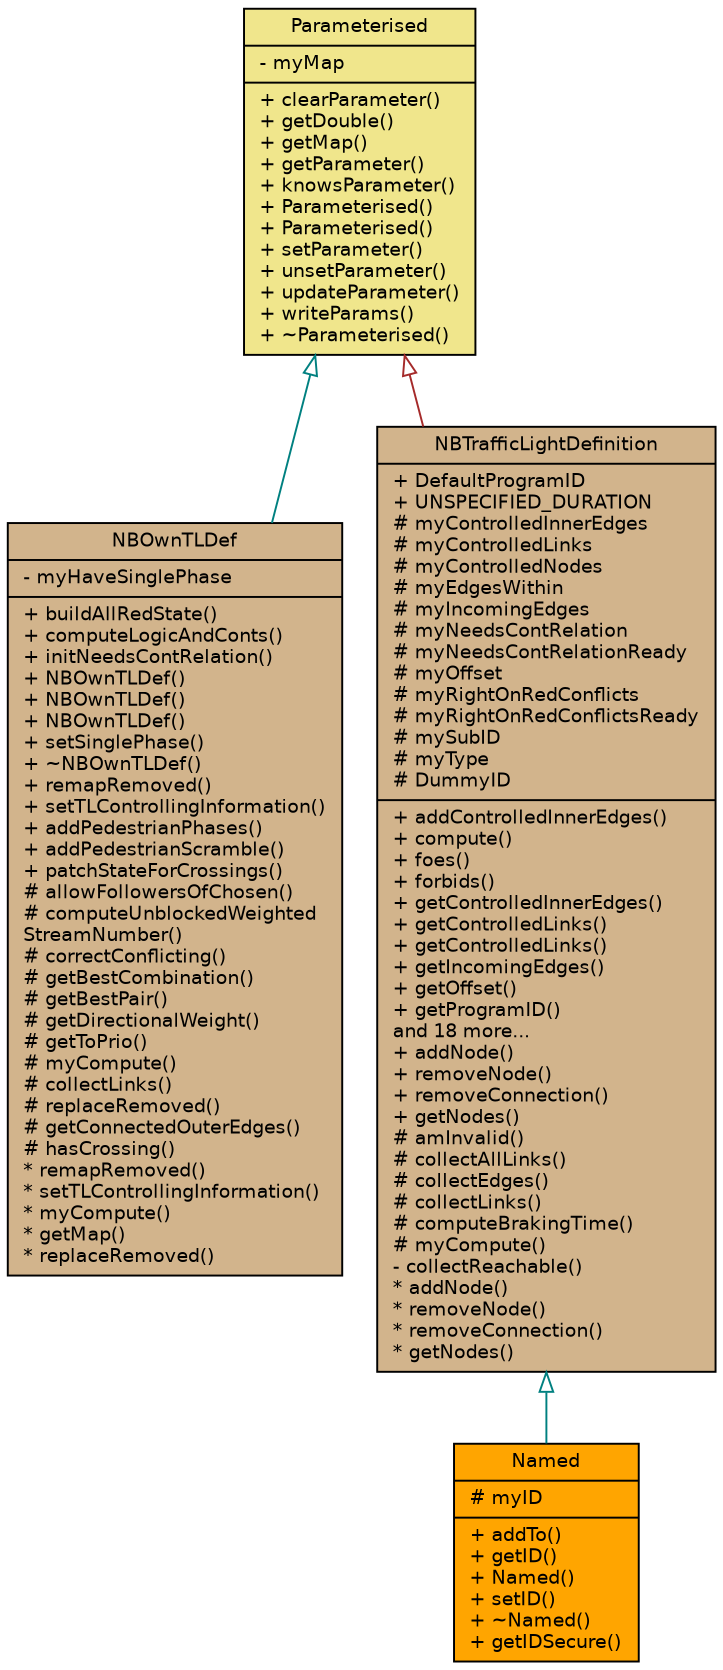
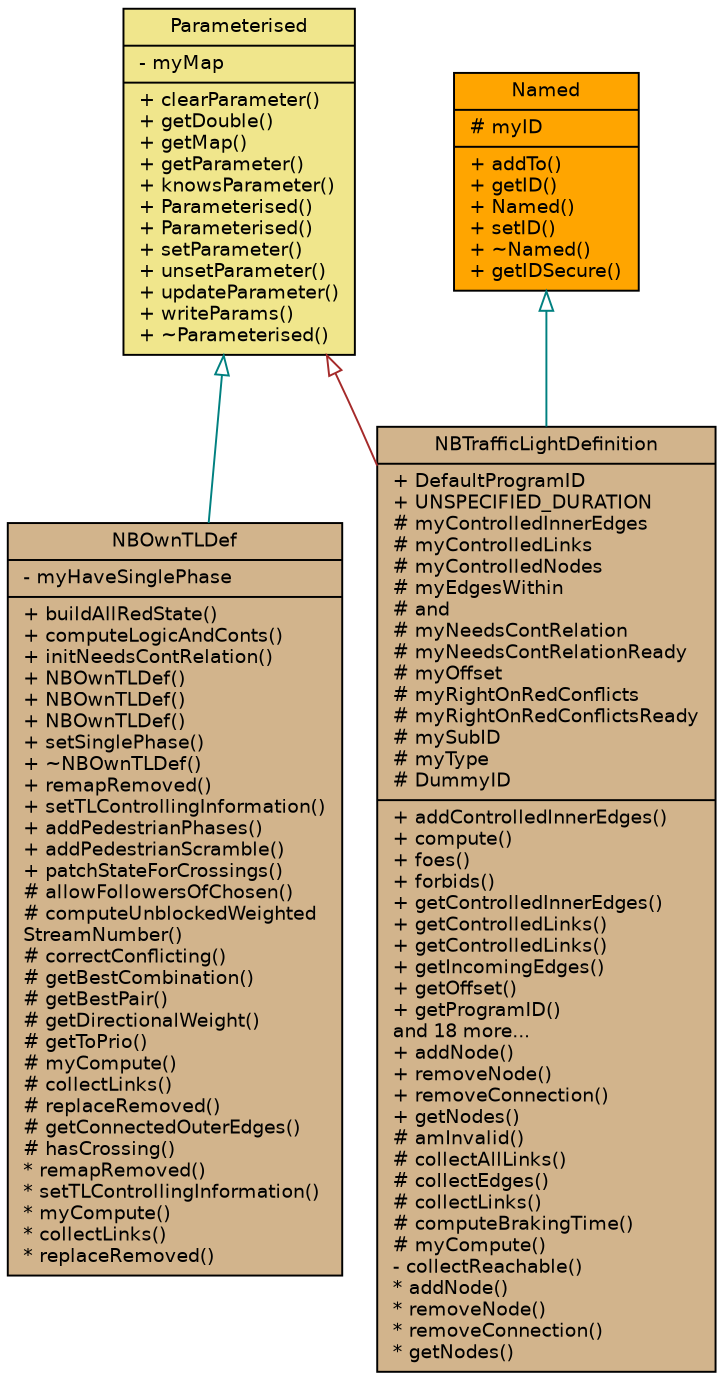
  digraph {
    node [color=black fillcolor=tan fontname=Helvetica fontsize=10 shape=record style=filled]
    edge [arrowtail=onormal color=teal dir=back fontname=Helvetica fontsize=10 labelfontname=Helvetica labelfontsize=10 style=solid]
-   n1 [fontcolor=black height=0.2 label="{NBOwnTLDef\n|- myHaveSinglePhase\l|+ buildAllRedState()\l+ computeLogicAndConts()\l+ initNeedsContRelation()\l+ NBOwnTLDef()\l+ NBOwnTLDef()\l+ NBOwnTLDef()\l+ setSinglePhase()\l+ ~NBOwnTLDef()\l+ remapRemoved()\l+ setTLControllingInformation()\l+ addPedestrianPhases()\l+ addPedestrianScramble()\l+ patchStateForCrossings()\l# allowFollowersOfChosen()\l# computeUnblockedWeighted\lStreamNumber()\l# correctConflicting()\l# getBestCombination()\l# getBestPair()\l# getDirectionalWeight()\l# getToPrio()\l# myCompute()\l# collectLinks()\l# replaceRemoved()\l# getConnectedOuterEdges()\l# hasCrossing()\l* remapRemoved()\l* setTLControllingInformation()\l* myCompute()\l* getMap()\l* replaceRemoved()\l}" width=0.4]
-   n2 [height=0.2 label="{NBTrafficLightDefinition\n|+ DefaultProgramID\l+ UNSPECIFIED_DURATION\l# myControlledInnerEdges\l# myControlledLinks\l# myControlledNodes\l# myEdgesWithin\l# myIncomingEdges\l# myNeedsContRelation\l# myNeedsContRelationReady\l# myOffset\l# myRightOnRedConflicts\l# myRightOnRedConflictsReady\l# mySubID\l# myType\l# DummyID\l|+ addControlledInnerEdges()\l+ compute()\l+ foes()\l+ forbids()\l+ getControlledInnerEdges()\l+ getControlledLinks()\l+ getControlledLinks()\l+ getIncomingEdges()\l+ getOffset()\l+ getProgramID()\land 18 more...\l+ addNode()\l+ removeNode()\l+ removeConnection()\l+ getNodes()\l# amInvalid()\l# collectAllLinks()\l# collectEdges()\l# collectLinks()\l# computeBrakingTime()\l# myCompute()\l- collectReachable()\l* addNode()\l* removeNode()\l* removeConnection()\l* getNodes()\l}" width=0.4]
+   n1 [fontcolor=black height=0.2 label="{NBOwnTLDef\n|- myHaveSinglePhase\l|+ buildAllRedState()\l+ computeLogicAndConts()\l+ initNeedsContRelation()\l+ NBOwnTLDef()\l+ NBOwnTLDef()\l+ NBOwnTLDef()\l+ setSinglePhase()\l+ ~NBOwnTLDef()\l+ remapRemoved()\l+ setTLControllingInformation()\l+ addPedestrianPhases()\l+ addPedestrianScramble()\l+ patchStateForCrossings()\l# allowFollowersOfChosen()\l# computeUnblockedWeighted\lStreamNumber()\l# correctConflicting()\l# getBestCombination()\l# getBestPair()\l# getDirectionalWeight()\l# getToPrio()\l# myCompute()\l# collectLinks()\l# replaceRemoved()\l# getConnectedOuterEdges()\l# hasCrossing()\l* remapRemoved()\l* setTLControllingInformation()\l* myCompute()\l* collectLinks()\l* replaceRemoved()\l}" width=0.4]
+   n2 [height=0.2 label="{NBTrafficLightDefinition\n|+ DefaultProgramID\l+ UNSPECIFIED_DURATION\l# myControlledInnerEdges\l# myControlledLinks\l# myControlledNodes\l# myEdgesWithin\l# and\l# myNeedsContRelation\l# myNeedsContRelationReady\l# myOffset\l# myRightOnRedConflicts\l# myRightOnRedConflictsReady\l# mySubID\l# myType\l# DummyID\l|+ addControlledInnerEdges()\l+ compute()\l+ foes()\l+ forbids()\l+ getControlledInnerEdges()\l+ getControlledLinks()\l+ getControlledLinks()\l+ getIncomingEdges()\l+ getOffset()\l+ getProgramID()\land 18 more...\l+ addNode()\l+ removeNode()\l+ removeConnection()\l+ getNodes()\l# amInvalid()\l# collectAllLinks()\l# collectEdges()\l# collectLinks()\l# computeBrakingTime()\l# myCompute()\l- collectReachable()\l* addNode()\l* removeNode()\l* removeConnection()\l* getNodes()\l}" width=0.4]
    n3 [fillcolor=orange height=0.2 label="{Named\n|# myID\l|+ addTo()\l+ getID()\l+ Named()\l+ setID()\l+ ~Named()\l+ getIDSecure()\l}" width=0.4]
    n4 [fillcolor=khaki height=0.2 label="{Parameterised\n|- myMap\l|+ clearParameter()\l+ getDouble()\l+ getMap()\l+ getParameter()\l+ knowsParameter()\l+ Parameterised()\l+ Parameterised()\l+ setParameter()\l+ unsetParameter()\l+ updateParameter()\l+ writeParams()\l+ ~Parameterised()\l}" width=0.4]
-   n2 -> n3
+   n3 -> n2
    n4 -> n1
    n4 -> n2 [color=brown]
  }
